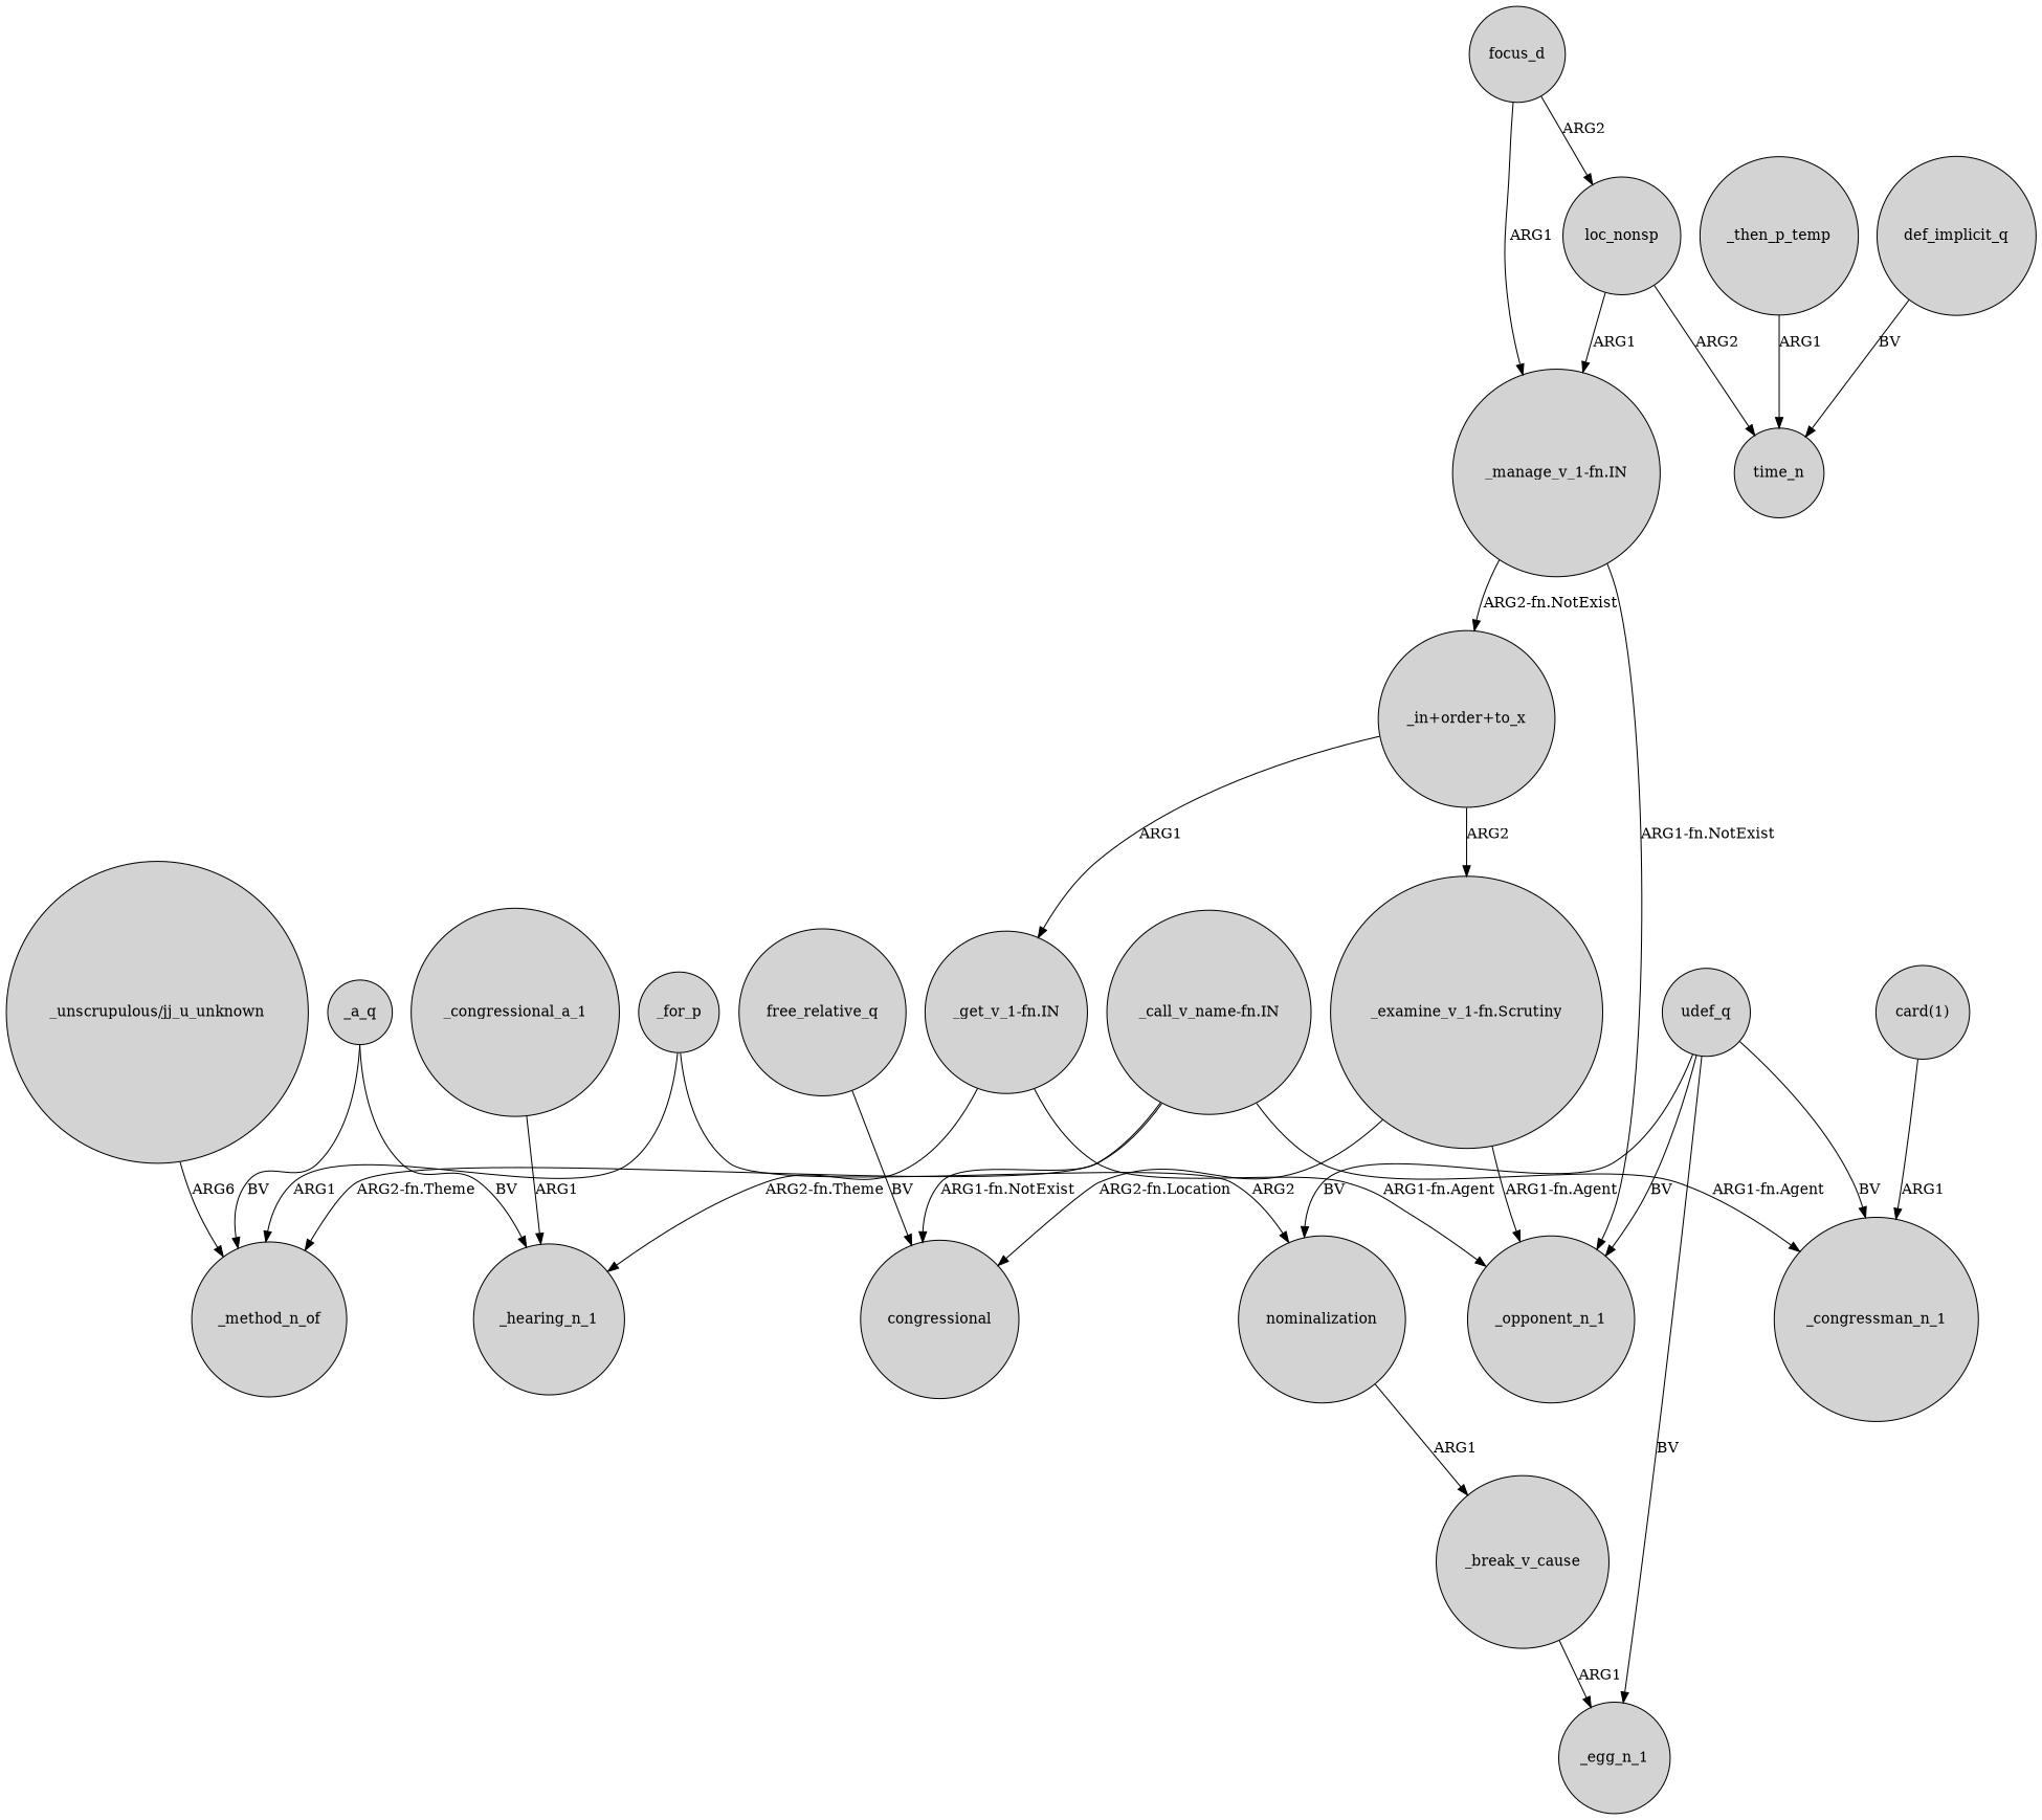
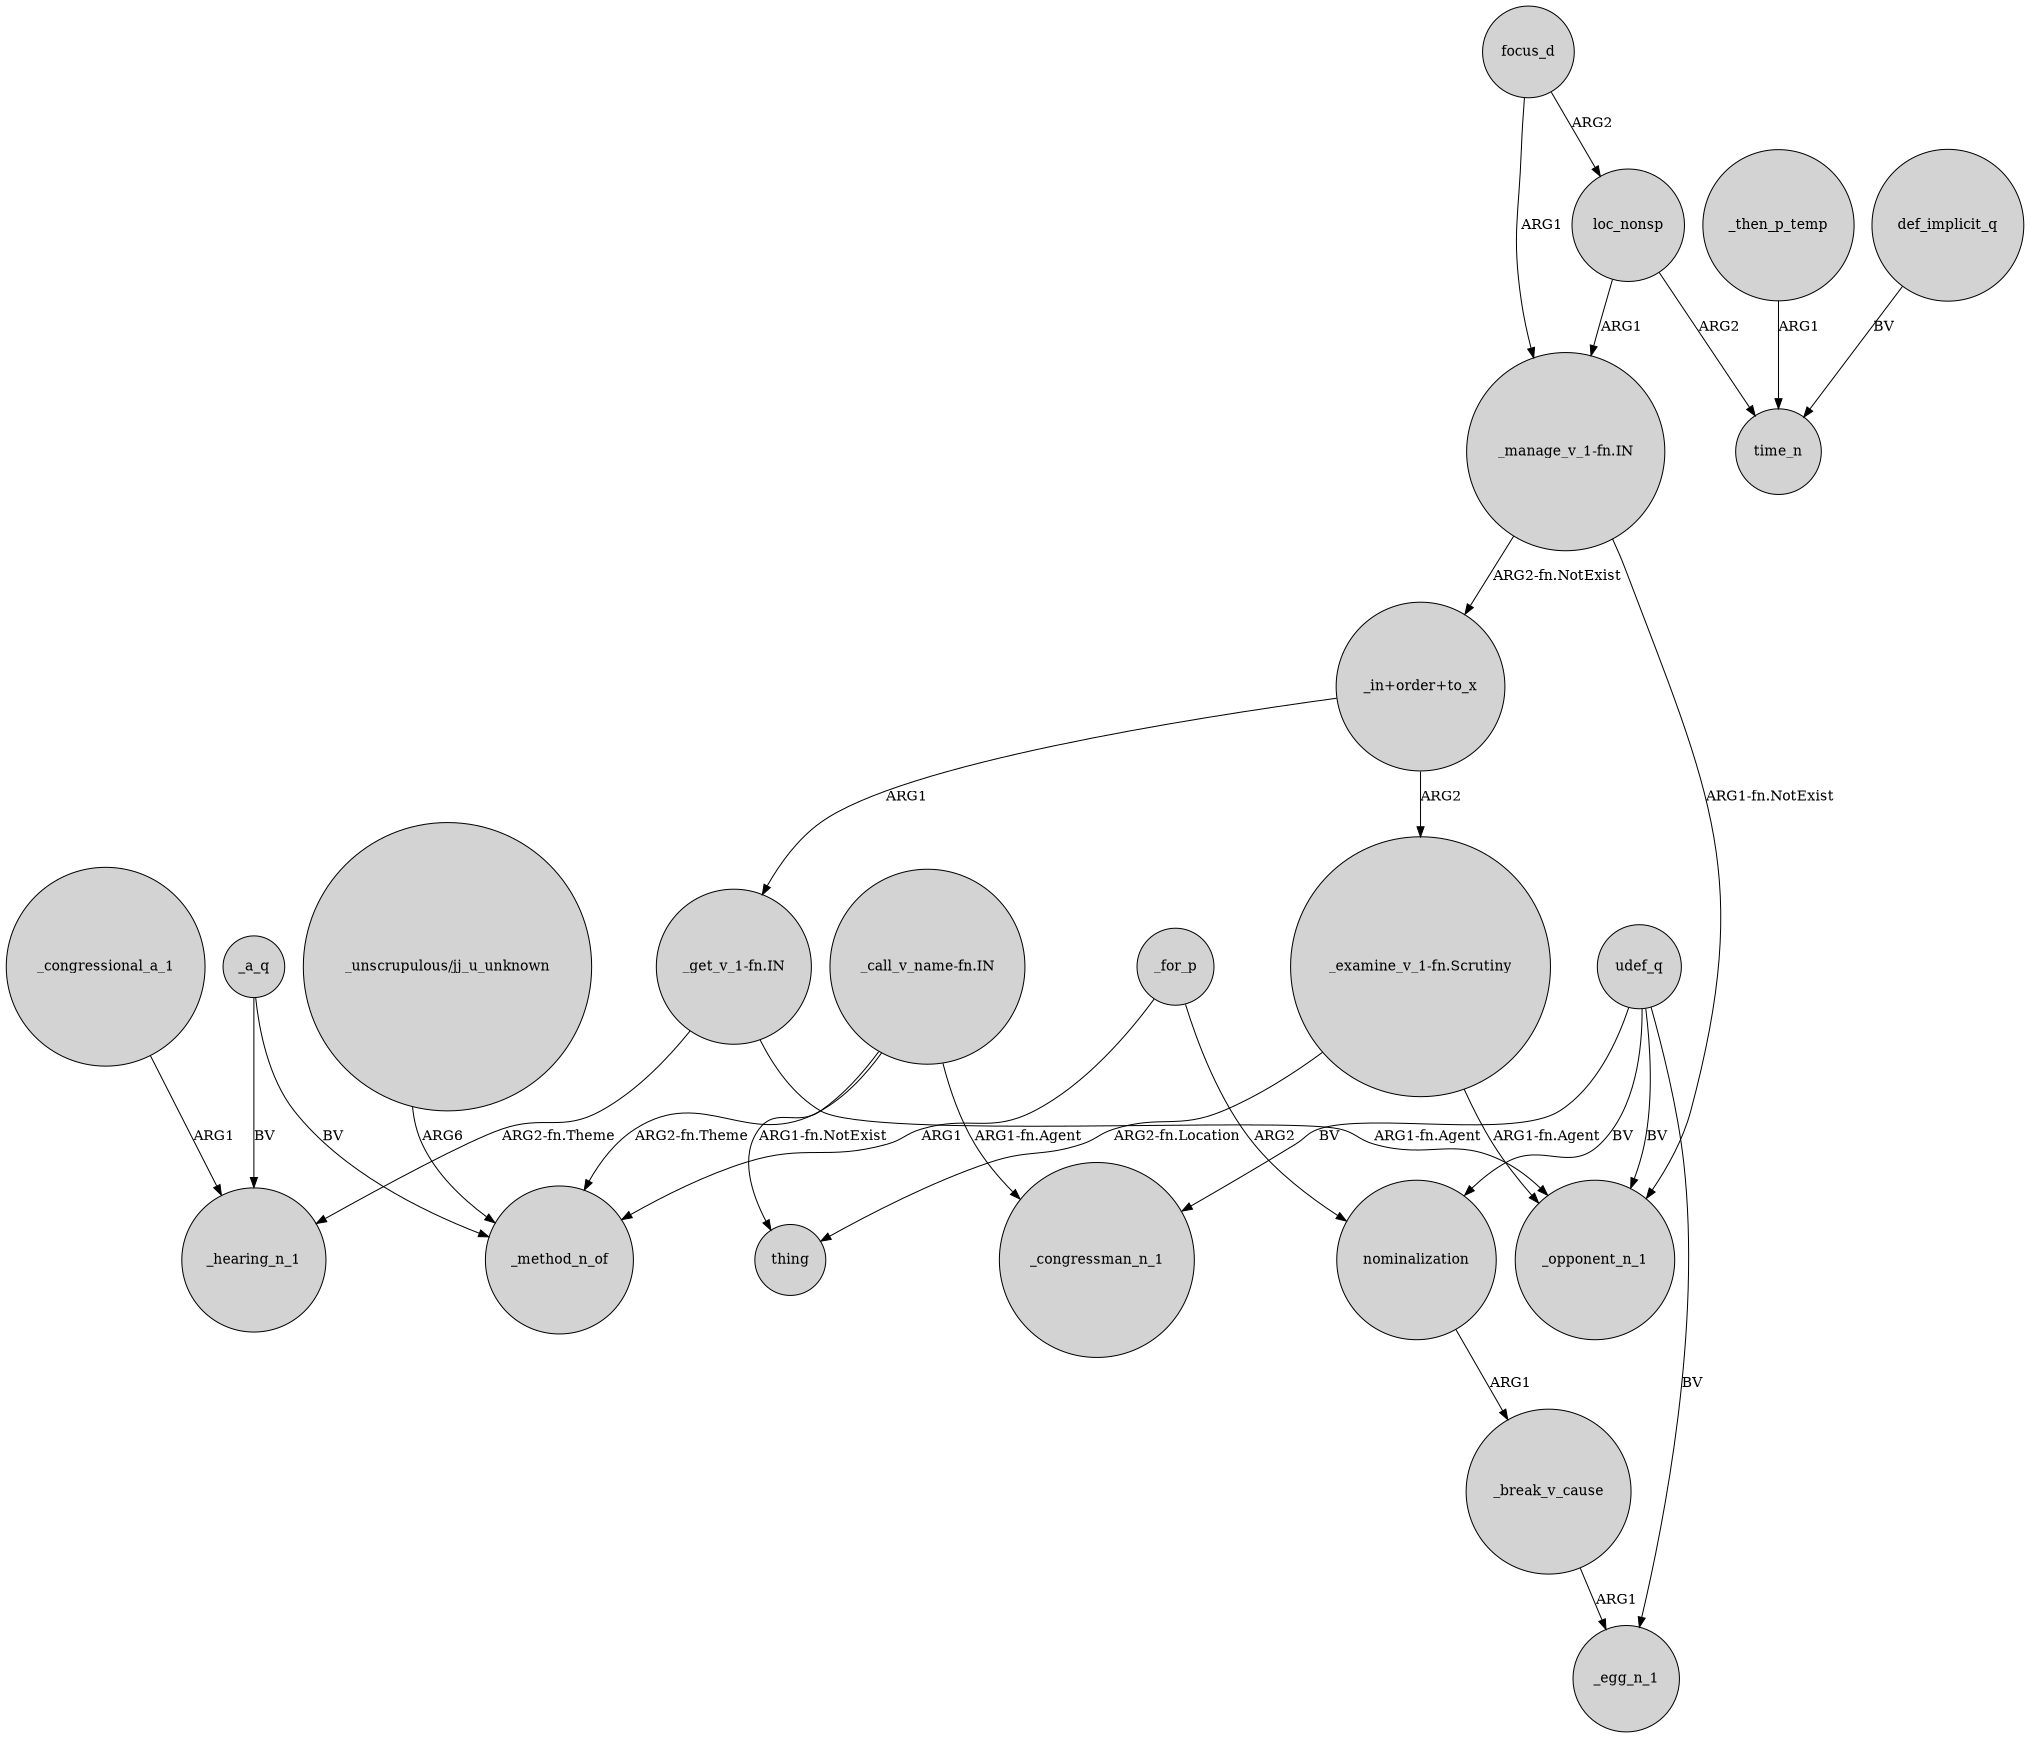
  digraph {
    node [shape=circle style=filled]
    "_examine_v_1-fn.Scrutiny"
-   thing [label=congressional]
+   thing
    _opponent_n_1
    focus_d
    loc_nonsp
    "_manage_v_1-fn.IN"
    time_n
    "_in+order+to_x"
    _a_q
    _method_n_of
    _hearing_n_1
    _for_p
    nominalization
    _break_v_cause
    _egg_n_1
    "_get_v_1-fn.IN"
    _congressional_a_1
    _then_p_temp
    "_unscrupulous/jj_u_unknown"
    "_call_v_name-fn.IN"
    _congressman_n_1
    udef_q
-   free_relative_q
-   "card(1)"
    def_implicit_q
    "_examine_v_1-fn.Scrutiny" -> thing [label="ARG2-fn.Location"]
    "_examine_v_1-fn.Scrutiny" -> _opponent_n_1 [label="ARG1-fn.Agent"]
    focus_d -> loc_nonsp [label=ARG2]
    focus_d -> "_manage_v_1-fn.IN" [label=ARG1]
    loc_nonsp -> "_manage_v_1-fn.IN" [label=ARG1]
    loc_nonsp -> time_n [label=ARG2]
    "_manage_v_1-fn.IN" -> _opponent_n_1 [label="ARG1-fn.NotExist"]
    "_manage_v_1-fn.IN" -> "_in+order+to_x" [label="ARG2-fn.NotExist"]
    "_in+order+to_x" -> "_examine_v_1-fn.Scrutiny" [label=ARG2]
    "_in+order+to_x" -> "_get_v_1-fn.IN" [label=ARG1]
    _a_q -> _method_n_of [label=BV]
    _a_q -> _hearing_n_1 [label=BV]
    _for_p -> _method_n_of [label=ARG1]
    _for_p -> nominalization [label=ARG2]
    nominalization -> _break_v_cause [label=ARG1]
    _break_v_cause -> _egg_n_1 [label=ARG1]
    "_get_v_1-fn.IN" -> _opponent_n_1 [label="ARG1-fn.Agent"]
    "_get_v_1-fn.IN" -> _hearing_n_1 [label="ARG2-fn.Theme"]
    _congressional_a_1 -> _hearing_n_1 [label=ARG1]
    _then_p_temp -> time_n [label=ARG1]
    "_unscrupulous/jj_u_unknown" -> _method_n_of [label=ARG6]
    "_call_v_name-fn.IN" -> thing [label="ARG1-fn.NotExist"]
    "_call_v_name-fn.IN" -> _method_n_of [label="ARG2-fn.Theme"]
    "_call_v_name-fn.IN" -> _congressman_n_1 [label="ARG1-fn.Agent"]
    udef_q -> _opponent_n_1 [label=BV]
    udef_q -> nominalization [label=BV]
    udef_q -> _egg_n_1 [label=BV]
    udef_q -> _congressman_n_1 [label=BV]
-   free_relative_q -> thing [label=BV]
-   "card(1)" -> _congressman_n_1 [label=ARG1]
    def_implicit_q -> time_n [label=BV]
  }
